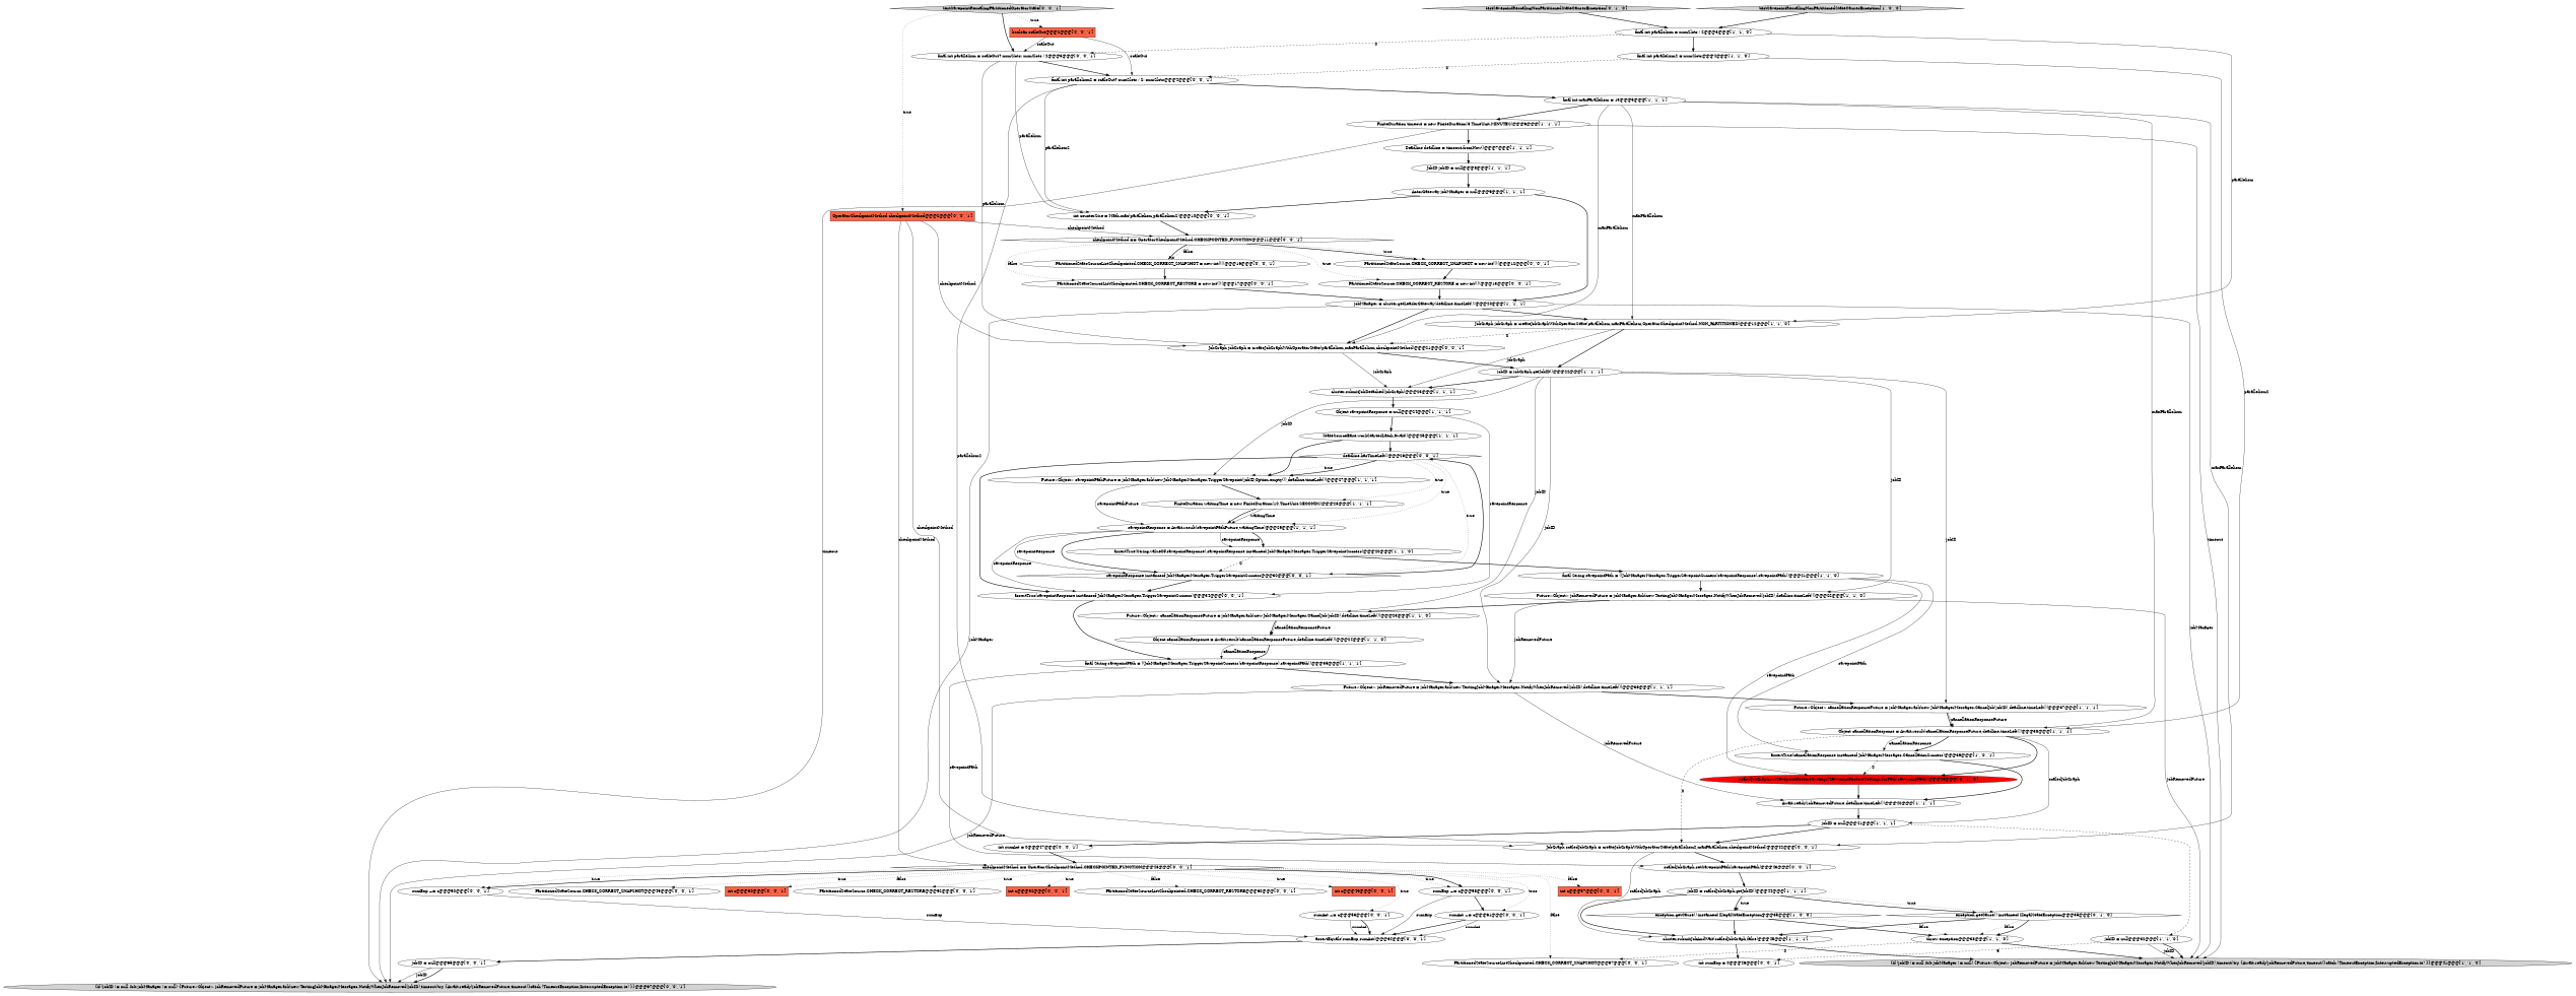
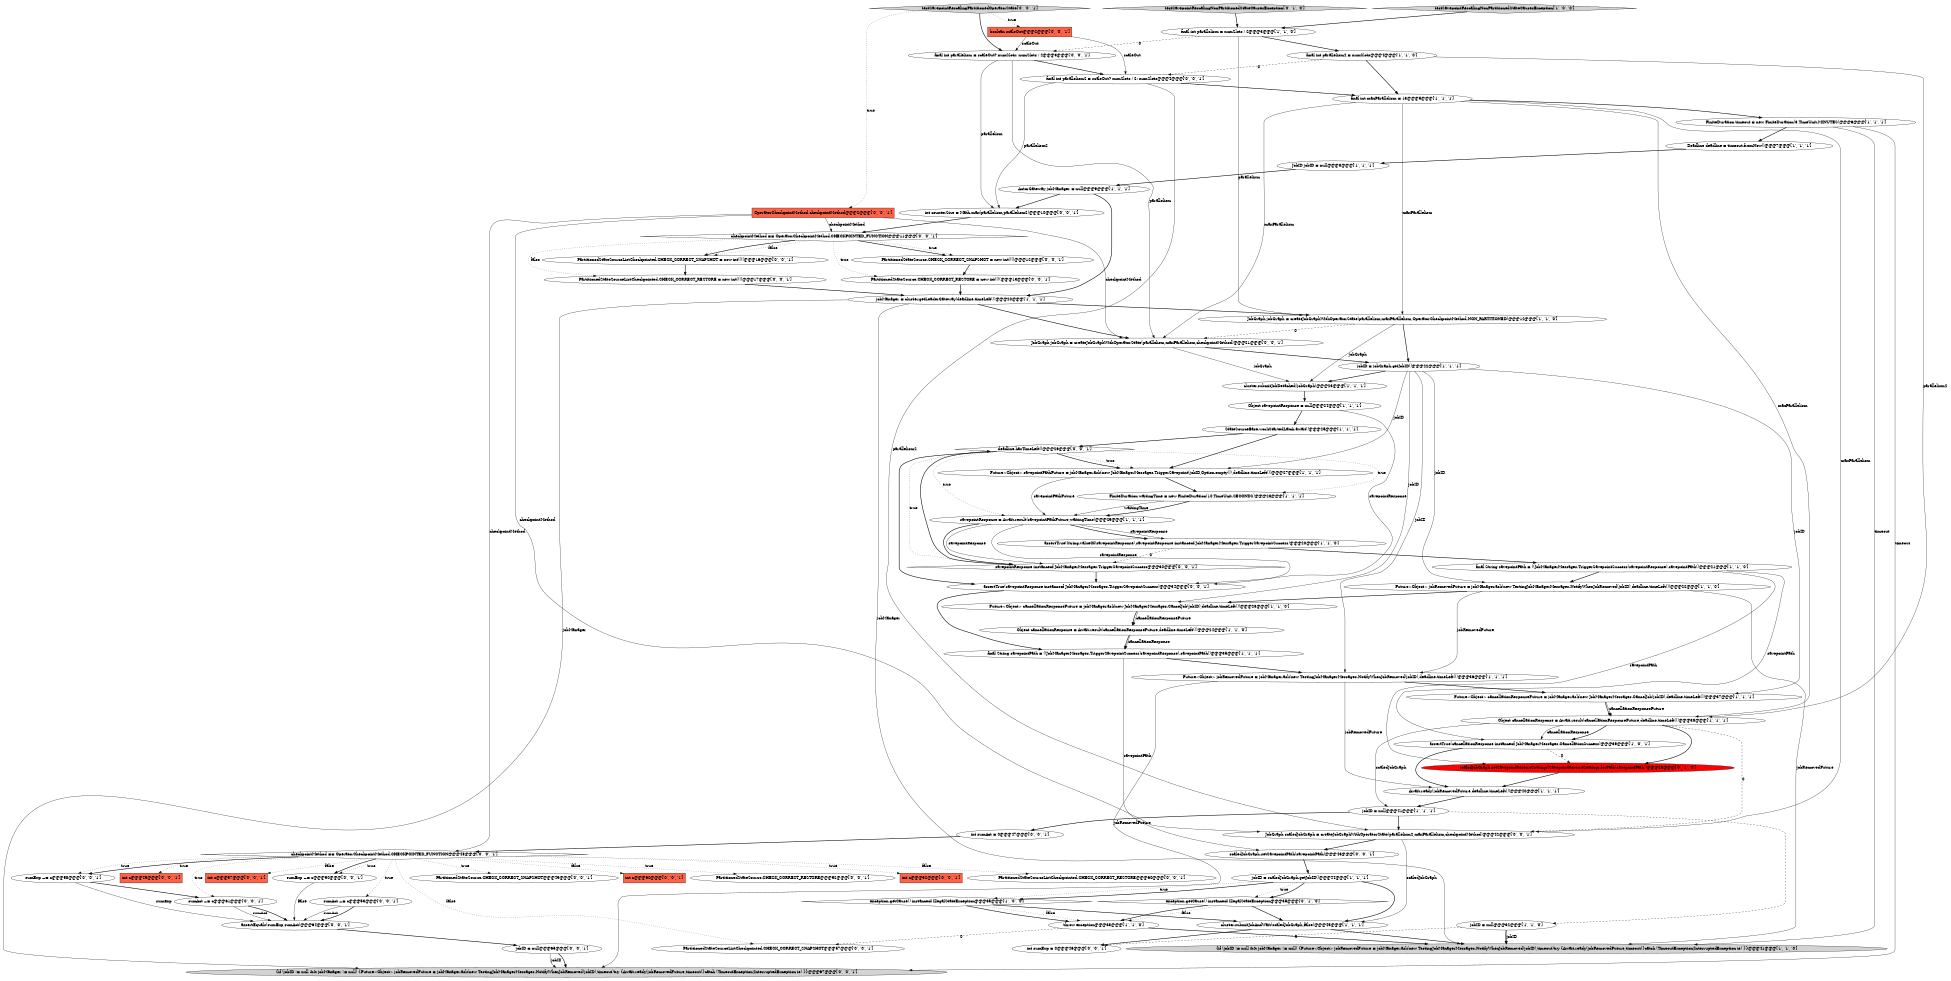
  digraph {
    node [fillcolor=white shape=ellipse style=filled]
    edge [style=bold]
    n1 [label="throw exception@@@38@@@['1', '1', '0']"]
    n2 [label="PartitionedStateSourceListCheckpointed.CHECK_CORRECT_SNAPSHOT@@@57@@@['0', '0', '1']"]
    n3 [fillcolor=lightgray label="{if (jobID != null && jobManager != null) {Future<Object> jobRemovedFuture = jobManager.ask(new TestingJobManagerMessages.NotifyWhenJobRemoved(jobID),timeout)try {Await.ready(jobRemovedFuture,timeout)}catch (TimeoutException|InterruptedException ie) }}@@@41@@@['1', '1', '0']"]
    n4 [label="Await.ready(jobRemovedFuture,deadline.timeLeft())@@@40@@@['1', '1', '1']"]
    n5 [label="jobID = null@@@41@@@['1', '1', '1']"]
    n6 [label="JobGraph scaledJobGraph = createJobGraphWithOperatorState(parallelism2,maxParallelism,checkpointMethod)@@@42@@@['0', '0', '1']"]
    n7 [label="jobID = null@@@32@@@['1', '1', '0']"]
    n8 [label="int sumAct = 0@@@47@@@['0', '0', '1']"]
    n9 [label="jobManager = cluster.getLeaderGateway(deadline.timeLeft())@@@20@@@['1', '1', '1']"]
    n10 [label="JobGraph jobGraph = createJobGraphWithOperatorState(parallelism,maxParallelism,OperatorCheckpointMethod.NON_PARTITIONED)@@@12@@@['1', '1', '0']"]
    n11 [fillcolor=lightgray label="{if (jobID != null && jobManager != null) {Future<Object> jobRemovedFuture = jobManager.ask(new TestingJobManagerMessages.NotifyWhenJobRemoved(jobID),timeout)try {Await.ready(jobRemovedFuture,timeout)}catch (TimeoutException|InterruptedException ie) }}@@@67@@@['0', '0', '1']"]
    n12 [label="JobGraph jobGraph = createJobGraphWithOperatorState(parallelism,maxParallelism,checkpointMethod)@@@21@@@['0', '0', '1']"]
    n13 [label="jobID = jobGraph.getJobID()@@@22@@@['1', '1', '1']"]
    n14 [label="cluster.submitJobDetached(jobGraph)@@@23@@@['1', '1', '1']"]
    n15 [label="final int parallelism2 = scaleOut? numSlots / 2: numSlots@@@4@@@['0', '0', '1']"]
    n16 [label="int counterSize = Math.max(parallelism,parallelism2)@@@10@@@['0', '0', '1']"]
    n17 [label="final int maxParallelism = 13@@@5@@@['1', '1', '1']"]
    n18 [label="checkpointMethod == OperatorCheckpointMethod.CHECKPOINTED_FUNCTION@@@11@@@['0', '0', '1']" shape=diamond]
    n19 [label="cluster.submitJobAndWait(scaledJobGraph,false)@@@45@@@['1', '1', '1']"]
    n20 [label="scaledJobGraph.setSavepointPath(savepointPath)@@@43@@@['0', '0', '1']"]
    n21 [label="Object cancellationResponse = Await.result(cancellationResponseFuture,deadline.timeLeft())@@@38@@@['1', '1', '1']"]
    n22 [label="FiniteDuration timeout = new FiniteDuration(3,TimeUnit.MINUTES)@@@6@@@['1', '1', '1']"]
    n23 [label="assertTrue(cancellationResponse instanceof JobManagerMessages.CancellationSuccess)@@@39@@@['1', '0', '1']"]
    n24 [fillcolor=red label="scaledJobGraph.setSavepointRestoreSettings(SavepointRestoreSettings.forPath(savepointPath))@@@29@@@['0', '1', '0']"]
    n25 [label="savepointResponse = Await.result(savepointPathFuture,waitingTime)@@@29@@@['1', '1', '1']"]
    n26 [label="assertTrue(String.valueOf(savepointResponse),savepointResponse instanceof JobManagerMessages.TriggerSavepointSuccess)@@@20@@@['1', '1', '0']"]
    n27 [label="assertTrue(savepointResponse instanceof JobManagerMessages.TriggerSavepointSuccess)@@@34@@@['0', '0', '1']"]
    n28 [label="savepointResponse instanceof JobManagerMessages.TriggerSavepointSuccess@@@30@@@['0', '0', '1']" shape=diamond]
    n29 [label="final String savepointPath = ((JobManagerMessages.TriggerSavepointSuccess)savepointResponse).savepointPath()@@@21@@@['1', '1', '0']"]
    n30 [label="final String savepointPath = ((JobManagerMessages.TriggerSavepointSuccess)savepointResponse).savepointPath()@@@35@@@['1', '1', '1']"]
    n31 [label="deadline.hasTimeLeft()@@@26@@@['0', '0', '1']" shape=diamond]
    n32 [label="assertEquals(sumExp,sumAct)@@@64@@@['0', '0', '1']"]
    n33 [label="jobID = null@@@65@@@['0', '0', '1']"]
    n34 [label="int sumExp = 0@@@46@@@['0', '0', '1']"]
    n35 [label="sumExp += c@@@58@@@['0', '0', '1']"]
    n36 [label="sumAct += c@@@61@@@['0', '0', '1']"]
    n37 [label="checkpointMethod == OperatorCheckpointMethod.CHECKPOINTED_FUNCTION@@@48@@@['0', '0', '1']" shape=diamond]
    n38 [fillcolor=tomato label="OperatorCheckpointMethod checkpointMethod@@@2@@@['0', '0', '1']" shape=box]
    n39 [label="PartitionedStateSourceListCheckpointed.CHECK_CORRECT_RESTORE = new int((((@@@17@@@['0', '0', '1']"]
    n40 [label="PartitionedStateSource.CHECK_CORRECT_RESTORE = new int((((@@@13@@@['0', '0', '1']"]
    n41 [label="PartitionedStateSourceListCheckpointed.CHECK_CORRECT_SNAPSHOT = new int((((@@@16@@@['0', '0', '1']"]
    n42 [label="PartitionedStateSource.CHECK_CORRECT_SNAPSHOT = new int((((@@@12@@@['0', '0', '1']"]
    n43 [label="sumAct += c@@@53@@@['0', '0', '1']"]
    n44 [fillcolor=tomato label="int c@@@57@@@['0', '0', '1']" shape=box]
    n45 [label="PartitionedStateSource.CHECK_CORRECT_SNAPSHOT@@@49@@@['0', '0', '1']"]
    n46 [fillcolor=tomato label="int c@@@60@@@['0', '0', '1']" shape=box]
    n47 [label="sumExp += c@@@50@@@['0', '0', '1']"]
    n48 [label="PartitionedStateSource.CHECK_CORRECT_RESTORE@@@52@@@['0', '0', '1']"]
    n49 [fillcolor=tomato label="int c@@@52@@@['0', '0', '1']" shape=box]
    n50 [label="PartitionedStateSourceListCheckpointed.CHECK_CORRECT_RESTORE@@@60@@@['0', '0', '1']"]
    n51 [fillcolor=tomato label="int c@@@49@@@['0', '0', '1']" shape=box]
    n52 [label="jobID = scaledJobGraph.getJobID()@@@44@@@['1', '1', '1']"]
    n53 [label="exception.getCause() instanceof IllegalStateException@@@35@@@['1', '0', '0']" shape=diamond]
    n54 [label="exception.getCause() instanceof IllegalStateException@@@35@@@['0', '1', '0']" shape=diamond]
    n55 [fillcolor=lightgray label="testSavepointRescalingPartitionedOperatorState['0', '0', '1']" shape=diamond]
    n56 [fillcolor=tomato label="boolean scaleOut@@@2@@@['0', '0', '1']" shape=box]
    n57 [label="final int parallelism = scaleOut? numSlots: numSlots / 2@@@3@@@['0', '0', '1']"]
    n58 [label="FiniteDuration waitingTime = new FiniteDuration(10,TimeUnit.SECONDS)@@@28@@@['1', '1', '1']"]
    n59 [label="Deadline deadline = timeout.fromNow()@@@7@@@['1', '1', '1']"]
    n60 [label="JobID jobID = null@@@8@@@['1', '1', '1']"]
    n61 [label="ActorGateway jobManager = null@@@9@@@['1', '1', '1']"]
    n62 [fillcolor=lightgray label="testSavepointRescalingNonPartitionedStateCausesException['1', '0', '0']" shape=diamond]
    n63 [label="final int parallelism = numSlots / 2@@@3@@@['1', '1', '0']"]
    n64 [label="final int parallelism2 = numSlots@@@4@@@['1', '1', '0']"]
    n65 [label="Future<Object> jobRemovedFuture = jobManager.ask(new TestingJobManagerMessages.NotifyWhenJobRemoved(jobID),deadline.timeLeft())@@@22@@@['1', '1', '0']"]
    n66 [label="Future<Object> jobRemovedFuture = jobManager.ask(new TestingJobManagerMessages.NotifyWhenJobRemoved(jobID),deadline.timeLeft())@@@36@@@['1', '1', '1']"]
    n67 [label="Future<Object> cancellationResponseFuture = jobManager.ask(new JobManagerMessages.CancelJob(jobID),deadline.timeLeft())@@@23@@@['1', '1', '0']"]
    n68 [label="Future<Object> cancellationResponseFuture = jobManager.ask(new JobManagerMessages.CancelJob(jobID),deadline.timeLeft())@@@37@@@['1', '1', '1']"]
    n69 [label="Object cancellationResponse = Await.result(cancellationResponseFuture,deadline.timeLeft())@@@24@@@['1', '1', '0']"]
    n70 [label="Future<Object> savepointPathFuture = jobManager.ask(new JobManagerMessages.TriggerSavepoint(jobID,Option.empty()),deadline.timeLeft())@@@27@@@['1', '1', '1']"]
    n71 [fillcolor=lightgray label="testSavepointRescalingNonPartitionedStateCausesException['0', '1', '0']" shape=diamond]
    n72 [label="Object savepointResponse = null@@@24@@@['1', '1', '1']"]
    n73 [label="StateSourceBase.workStartedLatch.await()@@@25@@@['1', '1', '1']"]
    n1 -> n2 [label=0 style=dashed]
    n1 -> n3
    n4 -> n5
    n5 -> n6
    n5 -> n7 [style=dashed]
    n5 -> n8
    n6 -> n19 [label=scaledJobGraph style=solid]
    n6 -> n20
    n7 -> n3 [label=jobID style=solid]
    n7 -> n3
    n7 -> n34 [label=9 style=dashed]
    n8 -> n37
    n9 -> n3 [label=jobManager style=solid]
    n9 -> n10
    n9 -> n11 [label=jobManager style=solid]
    n9 -> n12
    n10 -> n12 [label=0 style=dashed]
    n10 -> n13
    n10 -> n14 [label=jobGraph style=solid]
    n12 -> n13
    n12 -> n14 [label=jobGraph style=solid]
    n13 -> n14
    n13 -> n65 [label=jobID style=solid]
    n13 -> n66 [label=jobID style=solid]
    n13 -> n67 [label=jobID style=solid]
    n13 -> n68 [label=jobID style=solid]
    n13 -> n70 [label=jobID style=solid]
    n14 -> n72
    n15 -> n6 [label=parallelism2 style=solid]
    n15 -> n16 [label=parallelism2 style=solid]
    n15 -> n17
    n16 -> n18
    n17 -> n6 [label=maxParallelism style=solid]
    n17 -> n10 [label=maxParallelism style=solid]
    n17 -> n12 [label=maxParallelism style=solid]
    n17 -> n21 [label=maxParallelism style=solid]
    n17 -> n22
    n18 -> n39 [label=false style=dotted]
    n18 -> n40 [label=true style=dotted]
    n18 -> n41 [label=false style=dotted]
    n18 -> n41
    n18 -> n42
    n18 -> n42 [label=true style=dotted]
    n19 -> n3
    n19 -> n34
    n20 -> n52
    n21 -> n5 [label=scaledJobGraph style=solid]
    n21 -> n6 [label=0 style=dashed]
    n21 -> n23
    n21 -> n23 [label=cancellationResponse style=solid]
    n21 -> n24
    n22 -> n3 [label=timeout style=solid]
    n22 -> n11 [label=timeout style=solid]
    n22 -> n59
    n23 -> n4
    n23 -> n24 [label=0 style=dashed]
    n24 -> n4
    n25 -> n26 [label=savepointResponse style=solid]
    n25 -> n26
    n25 -> n27 [label=savepointResponse style=solid]
    n25 -> n28 [label=savepointResponse style=solid]
    n25 -> n28
    n26 -> n28 [label=0 style=dashed]
    n26 -> n29
    n27 -> n30
    n28 -> n27
    n28 -> n31
    n29 -> n23 [label=savepointPath style=solid]
    n29 -> n24 [label=savepointPath style=solid]
    n29 -> n65
    n30 -> n20 [label=savepointPath style=solid]
    n30 -> n66
    n31 -> n25 [label=true style=dotted]
    n31 -> n27
    n31 -> n28 [label=true style=dotted]
    n31 -> n58 [label=true style=dotted]
    n31 -> n70 [label=true style=dotted]
    n31 -> n70
    n32 -> n33
    n33 -> n11
    n33 -> n11 [label=jobID style=solid]
    n35 -> n32 [label=sumExp style=solid]
    n35 -> n36
    n36 -> n32 [label=sumAct style=solid]
    n36 -> n32
    n37 -> n2 [label=false style=dotted]
    n37 -> n35
    n37 -> n35 [label=true style=dotted]
    n37 -> n36 [label=true style=dotted]
    n37 -> n43 [label=true style=dotted]
    n37 -> n44 [label=false style=dotted]
    n37 -> n45 [label=true style=dotted]
    n37 -> n46 [label=false style=dotted]
    n37 -> n47
    n37 -> n47 [label=true style=dotted]
    n37 -> n48 [label=true style=dotted]
    n37 -> n49 [label=true style=dotted]
    n37 -> n50 [label=false style=dotted]
    n37 -> n51 [label=true style=dotted]
    n38 -> n6 [label=checkpointMethod style=solid]
    n38 -> n12 [label=checkpointMethod style=solid]
    n38 -> n18 [label=checkpointMethod style=solid]
    n38 -> n37 [label=checkpointMethod style=solid]
    n39 -> n9
    n40 -> n9
    n41 -> n39
    n42 -> n40
    n43 -> n32 [label=sumAct style=solid]
    n43 -> n32
-   n47 -> n32 [label=sumExp style=solid]
+   n47 -> n32 [label=false style=solid]
    n52 -> n19
    n52 -> n53 [label=true style=dotted]
    n52 -> n53
    n52 -> n54 [label=true style=dotted]
    n52 -> n54
    n53 -> n1 [label=false style=dotted]
    n53 -> n1
    n53 -> n19
    n54 -> n1 [label=false style=dotted]
    n54 -> n1
    n54 -> n19
    n55 -> n38 [label=true style=dotted]
    n55 -> n56 [label=true style=dotted]
    n55 -> n57
    n56 -> n15 [label=scaleOut style=solid]
    n56 -> n57 [label=scaleOut style=solid]
    n57 -> n12 [label=parallelism style=solid]
    n57 -> n15
    n57 -> n16 [label=parallelism style=solid]
    n58 -> n25 [label=waitingTime style=solid]
    n58 -> n25
    n59 -> n60
    n60 -> n61
    n61 -> n9
    n61 -> n16
    n62 -> n63
    n63 -> n10 [label=parallelism style=solid]
    n63 -> n57 [label=0 style=dashed]
    n63 -> n64
    n64 -> n15 [label=0 style=dashed]
+   n64 -> n17
    n64 -> n21 [label=parallelism2 style=solid]
    n65 -> n3 [label=jobRemovedFuture style=solid]
    n65 -> n66 [label=jobRemovedFuture style=solid]
    n65 -> n67
    n66 -> n4 [label=jobRemovedFuture style=solid]
    n66 -> n11 [label=jobRemovedFuture style=solid]
    n66 -> n68
    n67 -> n69 [label=cancellationResponseFuture style=solid]
    n67 -> n69
    n68 -> n21 [label=cancellationResponseFuture style=solid]
    n68 -> n21
    n69 -> n30 [label=cancellationResponse style=solid]
    n69 -> n30
    n70 -> n25 [label=savepointPathFuture style=solid]
    n70 -> n58
    n71 -> n63
    n72 -> n27 [label=savepointResponse style=solid]
    n72 -> n73
    n73 -> n31
    n73 -> n70
  }
